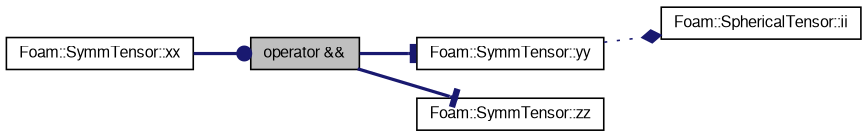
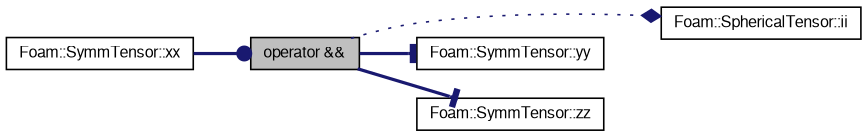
  digraph {
    rankdir=LR
    node [color=black fontname=FreeSans fontsize=10 shape=record]
    edge [arrowhead=tee color=midnightblue fontname=FreeSans fontsize=10 labelfontname=FreeSans labelfontsize=10 style=bold]
    n1 [fillcolor=grey75 fontcolor=black height=0.2 label="operator &&" style=filled width=0.4]
    n2 [height=0.2 label="Foam::SphericalTensor::ii" width=0.4]
    n3 [height=0.2 label="Foam::SymmTensor::yy" width=0.4]
    n4 [height=0.2 label="Foam::SymmTensor::zz" width=0.4]
    n5 [height=0.2 label="Foam::SymmTensor::xx" width=0.4]
-   n3 -> n2 [arrowhead=diamond style=dotted]
+   n1 -> n2 [arrowhead=diamond style=dotted]
    n1 -> n3
    n1 -> n4
    n5 -> n1 [arrowhead=dot]
  }
